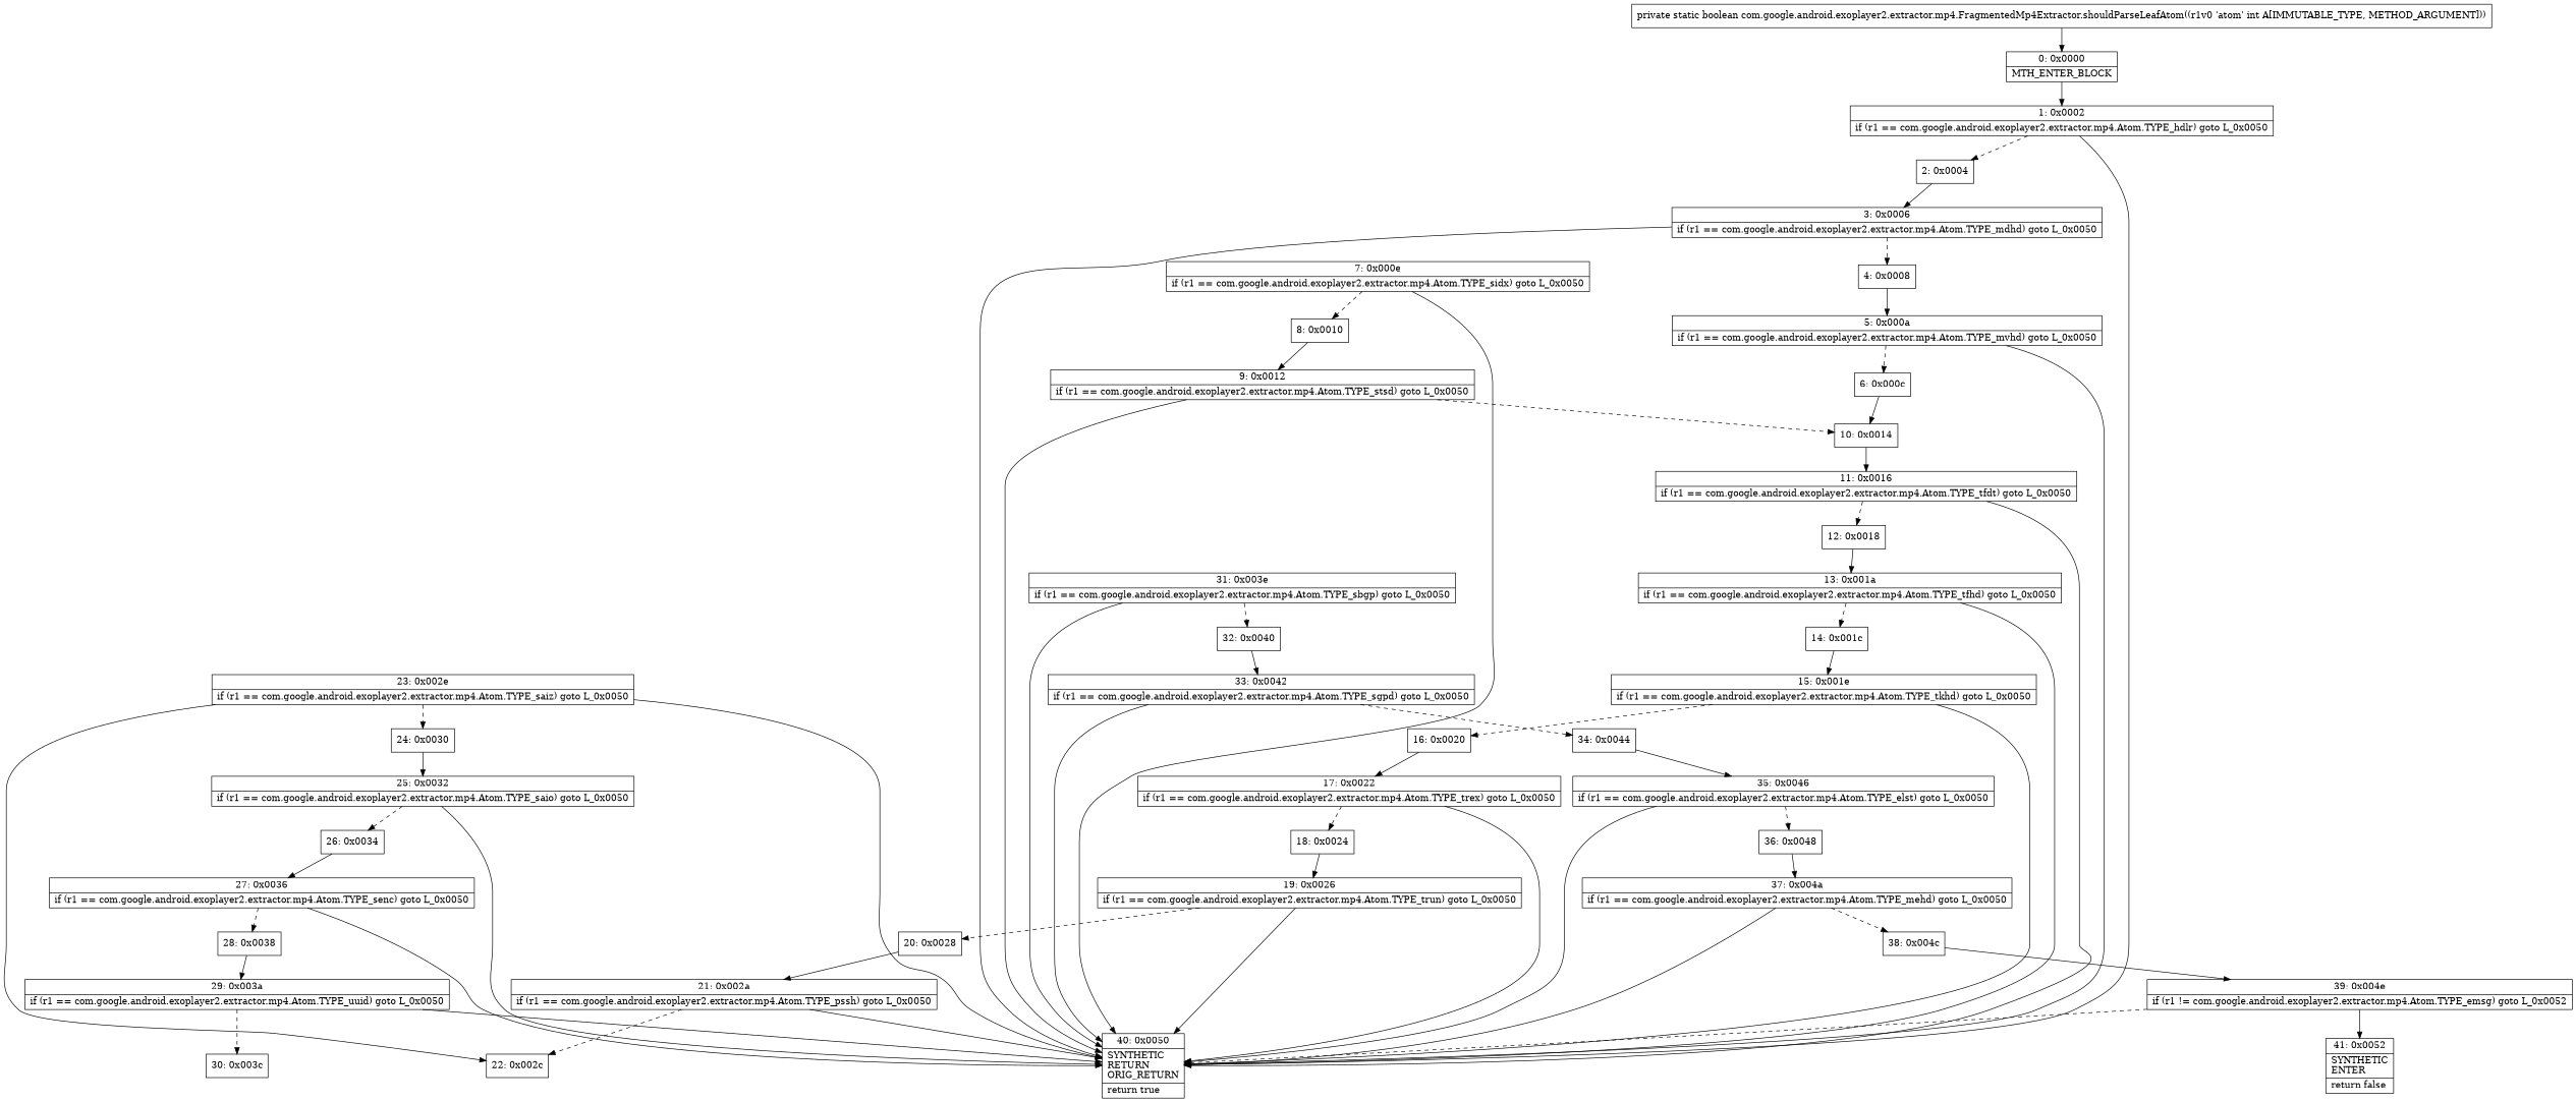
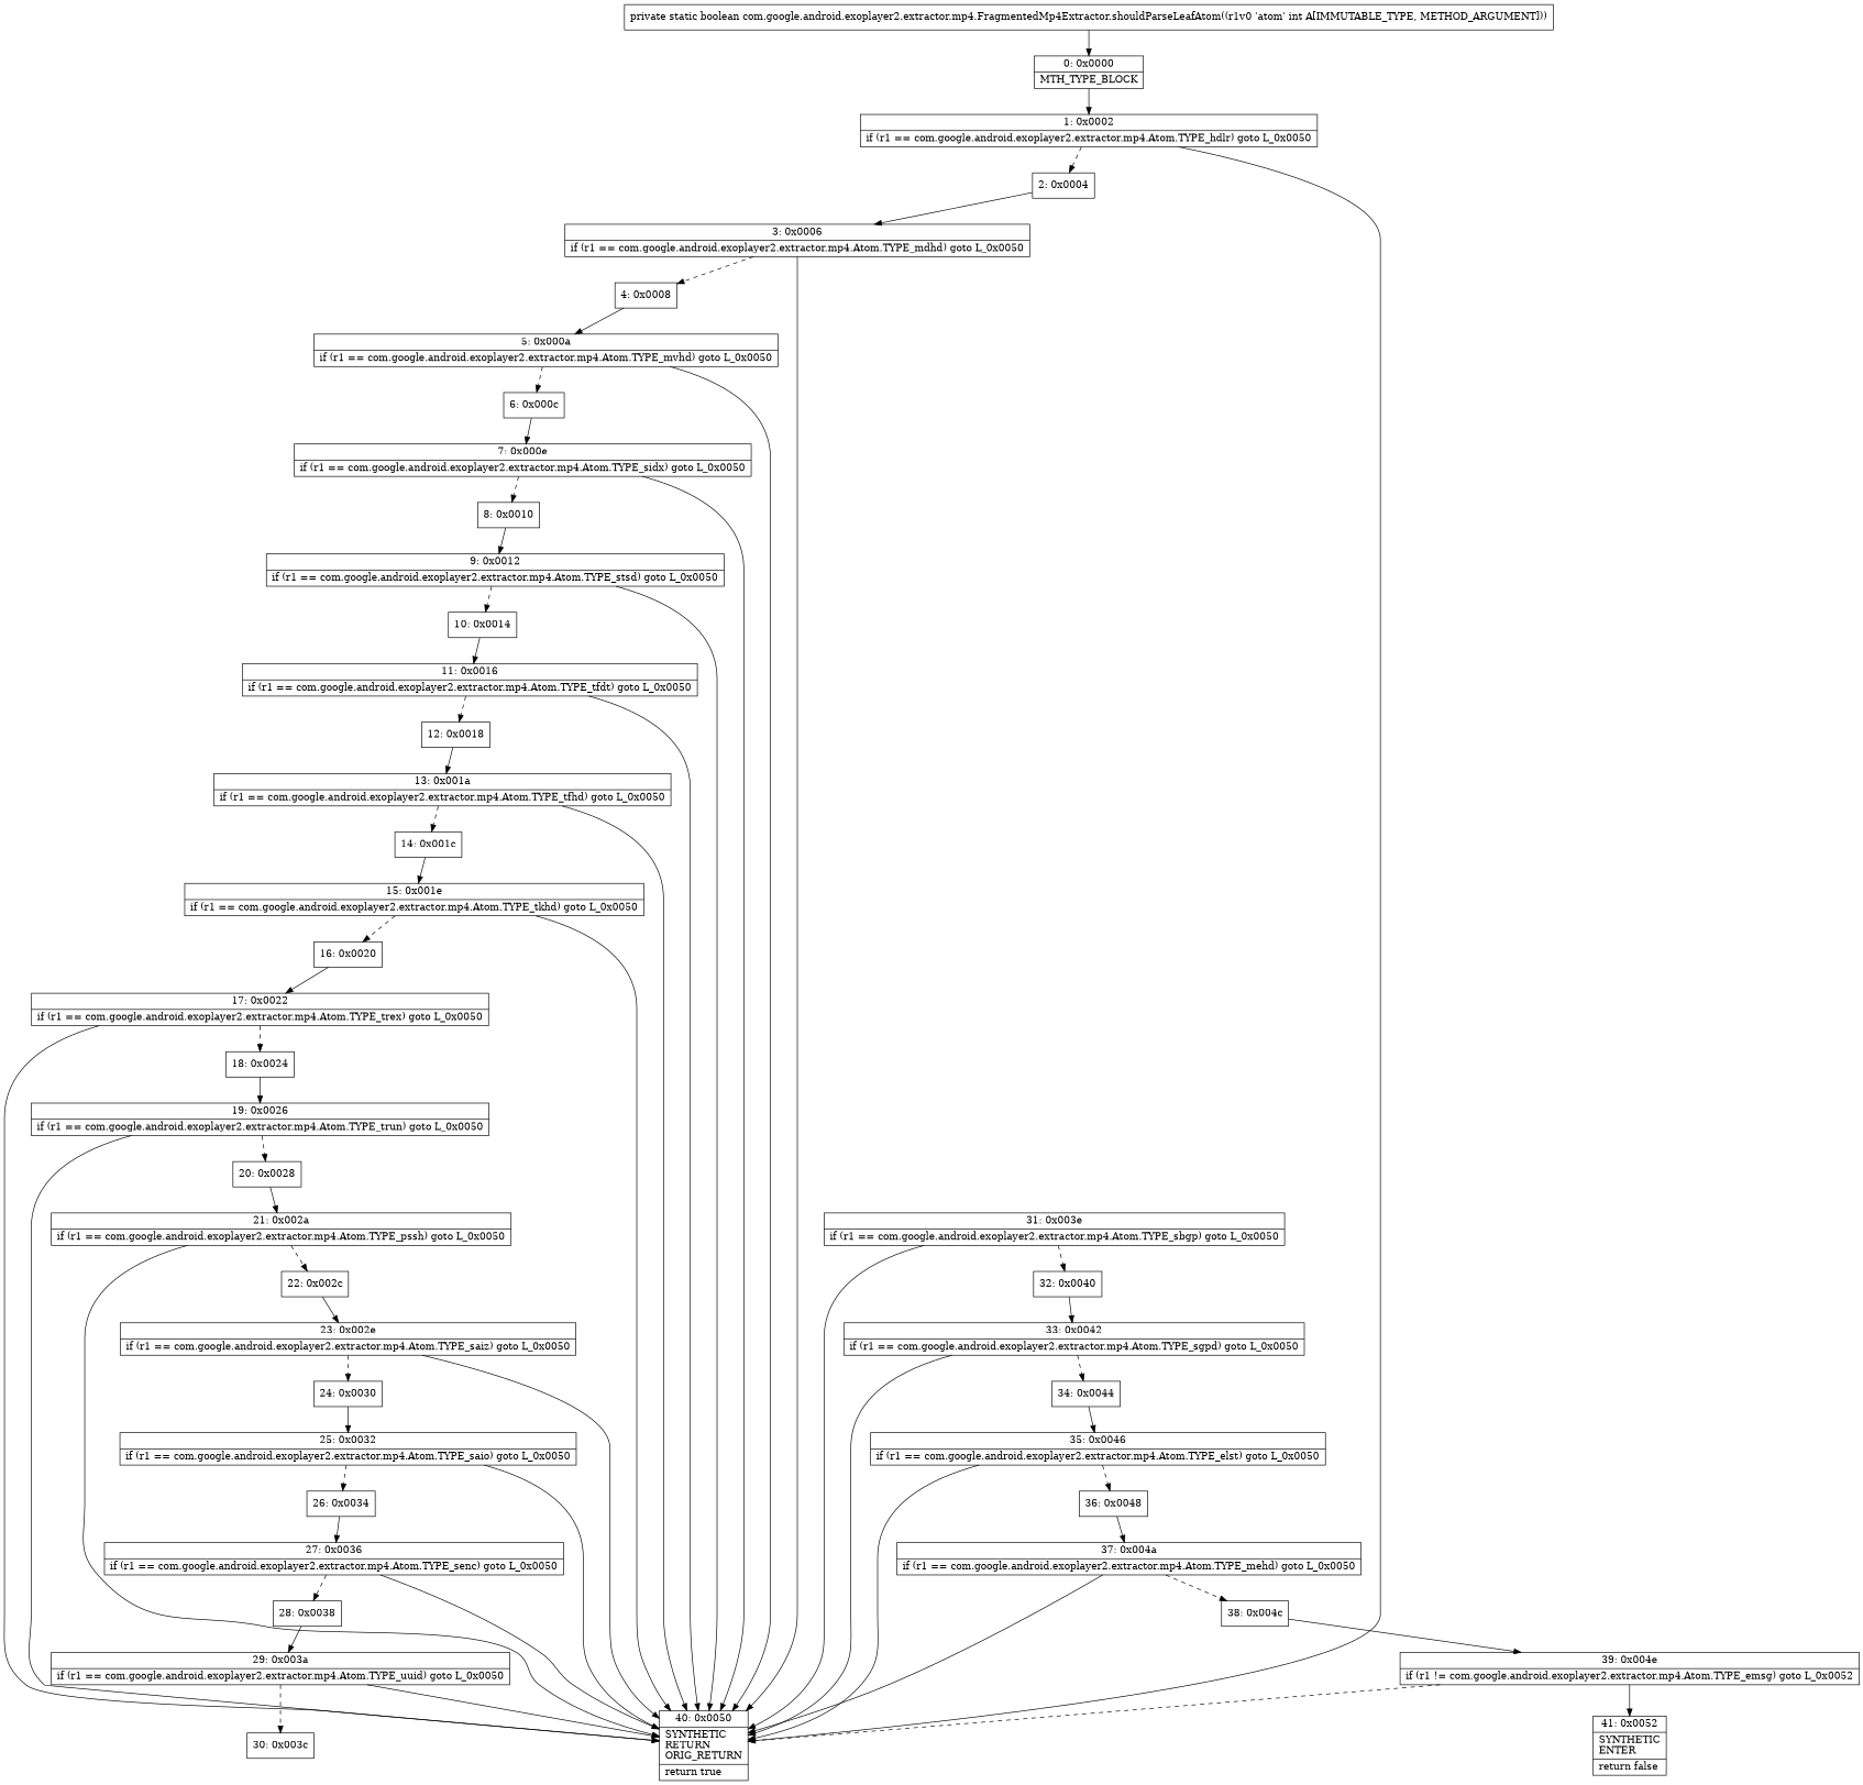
  digraph {
    node [shape=record]
-   n1 [label="{0\:\ 0x0000|MTH_ENTER_BLOCK\l}"]
+   n1 [label="{0\:\ 0x0000|MTH_TYPE_BLOCK\l}"]
    n2 [label="{1\:\ 0x0002|if (r1 == com.google.android.exoplayer2.extractor.mp4.Atom.TYPE_hdlr) goto L_0x0050\l}"]
    n3 [label="{2\:\ 0x0004}"]
    n4 [label="{40\:\ 0x0050|SYNTHETIC\lRETURN\lORIG_RETURN\l|return true\l}"]
    n5 [label="{3\:\ 0x0006|if (r1 == com.google.android.exoplayer2.extractor.mp4.Atom.TYPE_mdhd) goto L_0x0050\l}"]
    n6 [label="{4\:\ 0x0008}"]
    n7 [label="{5\:\ 0x000a|if (r1 == com.google.android.exoplayer2.extractor.mp4.Atom.TYPE_mvhd) goto L_0x0050\l}"]
    n8 [label="{6\:\ 0x000c}"]
    n9 [label="{7\:\ 0x000e|if (r1 == com.google.android.exoplayer2.extractor.mp4.Atom.TYPE_sidx) goto L_0x0050\l}"]
    n10 [label="{8\:\ 0x0010}"]
    n11 [label="{9\:\ 0x0012|if (r1 == com.google.android.exoplayer2.extractor.mp4.Atom.TYPE_stsd) goto L_0x0050\l}"]
    n12 [label="{10\:\ 0x0014}"]
    n13 [label="{11\:\ 0x0016|if (r1 == com.google.android.exoplayer2.extractor.mp4.Atom.TYPE_tfdt) goto L_0x0050\l}"]
    n14 [label="{12\:\ 0x0018}"]
    n15 [label="{13\:\ 0x001a|if (r1 == com.google.android.exoplayer2.extractor.mp4.Atom.TYPE_tfhd) goto L_0x0050\l}"]
    n16 [label="{14\:\ 0x001c}"]
    n17 [label="{15\:\ 0x001e|if (r1 == com.google.android.exoplayer2.extractor.mp4.Atom.TYPE_tkhd) goto L_0x0050\l}"]
    n18 [label="{16\:\ 0x0020}"]
    n19 [label="{17\:\ 0x0022|if (r1 == com.google.android.exoplayer2.extractor.mp4.Atom.TYPE_trex) goto L_0x0050\l}"]
    n20 [label="{18\:\ 0x0024}"]
    n21 [label="{19\:\ 0x0026|if (r1 == com.google.android.exoplayer2.extractor.mp4.Atom.TYPE_trun) goto L_0x0050\l}"]
    n22 [label="{20\:\ 0x0028}"]
    n23 [label="{21\:\ 0x002a|if (r1 == com.google.android.exoplayer2.extractor.mp4.Atom.TYPE_pssh) goto L_0x0050\l}"]
    n24 [label="{22\:\ 0x002c}"]
    n25 [label="{23\:\ 0x002e|if (r1 == com.google.android.exoplayer2.extractor.mp4.Atom.TYPE_saiz) goto L_0x0050\l}"]
    n26 [label="{24\:\ 0x0030}"]
    n27 [label="{25\:\ 0x0032|if (r1 == com.google.android.exoplayer2.extractor.mp4.Atom.TYPE_saio) goto L_0x0050\l}"]
    n28 [label="{26\:\ 0x0034}"]
    n29 [label="{27\:\ 0x0036|if (r1 == com.google.android.exoplayer2.extractor.mp4.Atom.TYPE_senc) goto L_0x0050\l}"]
    n30 [label="{28\:\ 0x0038}"]
    n31 [label="{29\:\ 0x003a|if (r1 == com.google.android.exoplayer2.extractor.mp4.Atom.TYPE_uuid) goto L_0x0050\l}"]
    n32 [label="{30\:\ 0x003c}"]
    n33 [label="{31\:\ 0x003e|if (r1 == com.google.android.exoplayer2.extractor.mp4.Atom.TYPE_sbgp) goto L_0x0050\l}"]
    n34 [label="{32\:\ 0x0040}"]
    n35 [label="{33\:\ 0x0042|if (r1 == com.google.android.exoplayer2.extractor.mp4.Atom.TYPE_sgpd) goto L_0x0050\l}"]
    n36 [label="{34\:\ 0x0044}"]
    n37 [label="{35\:\ 0x0046|if (r1 == com.google.android.exoplayer2.extractor.mp4.Atom.TYPE_elst) goto L_0x0050\l}"]
    n38 [label="{36\:\ 0x0048}"]
    n39 [label="{37\:\ 0x004a|if (r1 == com.google.android.exoplayer2.extractor.mp4.Atom.TYPE_mehd) goto L_0x0050\l}"]
    n40 [label="{38\:\ 0x004c}"]
    n41 [label="{39\:\ 0x004e|if (r1 != com.google.android.exoplayer2.extractor.mp4.Atom.TYPE_emsg) goto L_0x0052\l}"]
    n42 [label="{41\:\ 0x0052|SYNTHETIC\lENTER\l|return false\l}"]
    n43 [label="{private static boolean com.google.android.exoplayer2.extractor.mp4.FragmentedMp4Extractor.shouldParseLeafAtom((r1v0 'atom' int A[IMMUTABLE_TYPE, METHOD_ARGUMENT])) }"]
    n1 -> n2
    n2 -> n3 [style=dashed]
    n2 -> n4
    n3 -> n5
    n5 -> n4
    n5 -> n6 [style=dashed]
    n6 -> n7
    n7 -> n4
    n7 -> n8 [style=dashed]
-   n8 -> n12
+   n8 -> n9
    n9 -> n4
    n9 -> n10 [style=dashed]
    n10 -> n11
    n11 -> n4
    n11 -> n12 [style=dashed]
    n12 -> n13
    n13 -> n4
    n13 -> n14 [style=dashed]
    n14 -> n15
    n15 -> n4
    n15 -> n16 [style=dashed]
    n16 -> n17
    n17 -> n4
    n17 -> n18 [style=dashed]
    n18 -> n19
    n19 -> n4
    n19 -> n20 [style=dashed]
    n20 -> n21
    n21 -> n4
    n21 -> n22 [style=dashed]
    n22 -> n23
    n23 -> n4
    n23 -> n24 [style=dashed]
-   n25 -> n24
+   n24 -> n25
    n25 -> n4
    n25 -> n26 [style=dashed]
    n26 -> n27
    n27 -> n4
    n27 -> n28 [style=dashed]
    n28 -> n29
    n29 -> n4
    n29 -> n30 [style=dashed]
    n30 -> n31
    n31 -> n4
    n31 -> n32 [style=dashed]
    n33 -> n4
    n33 -> n34 [style=dashed]
    n34 -> n35
    n35 -> n4
    n35 -> n36 [style=dashed]
    n36 -> n37
    n37 -> n4
    n37 -> n38 [style=dashed]
    n38 -> n39
    n39 -> n4
    n39 -> n40 [style=dashed]
    n40 -> n41
    n41 -> n4 [style=dashed]
    n41 -> n42
    n43 -> n1
  }
